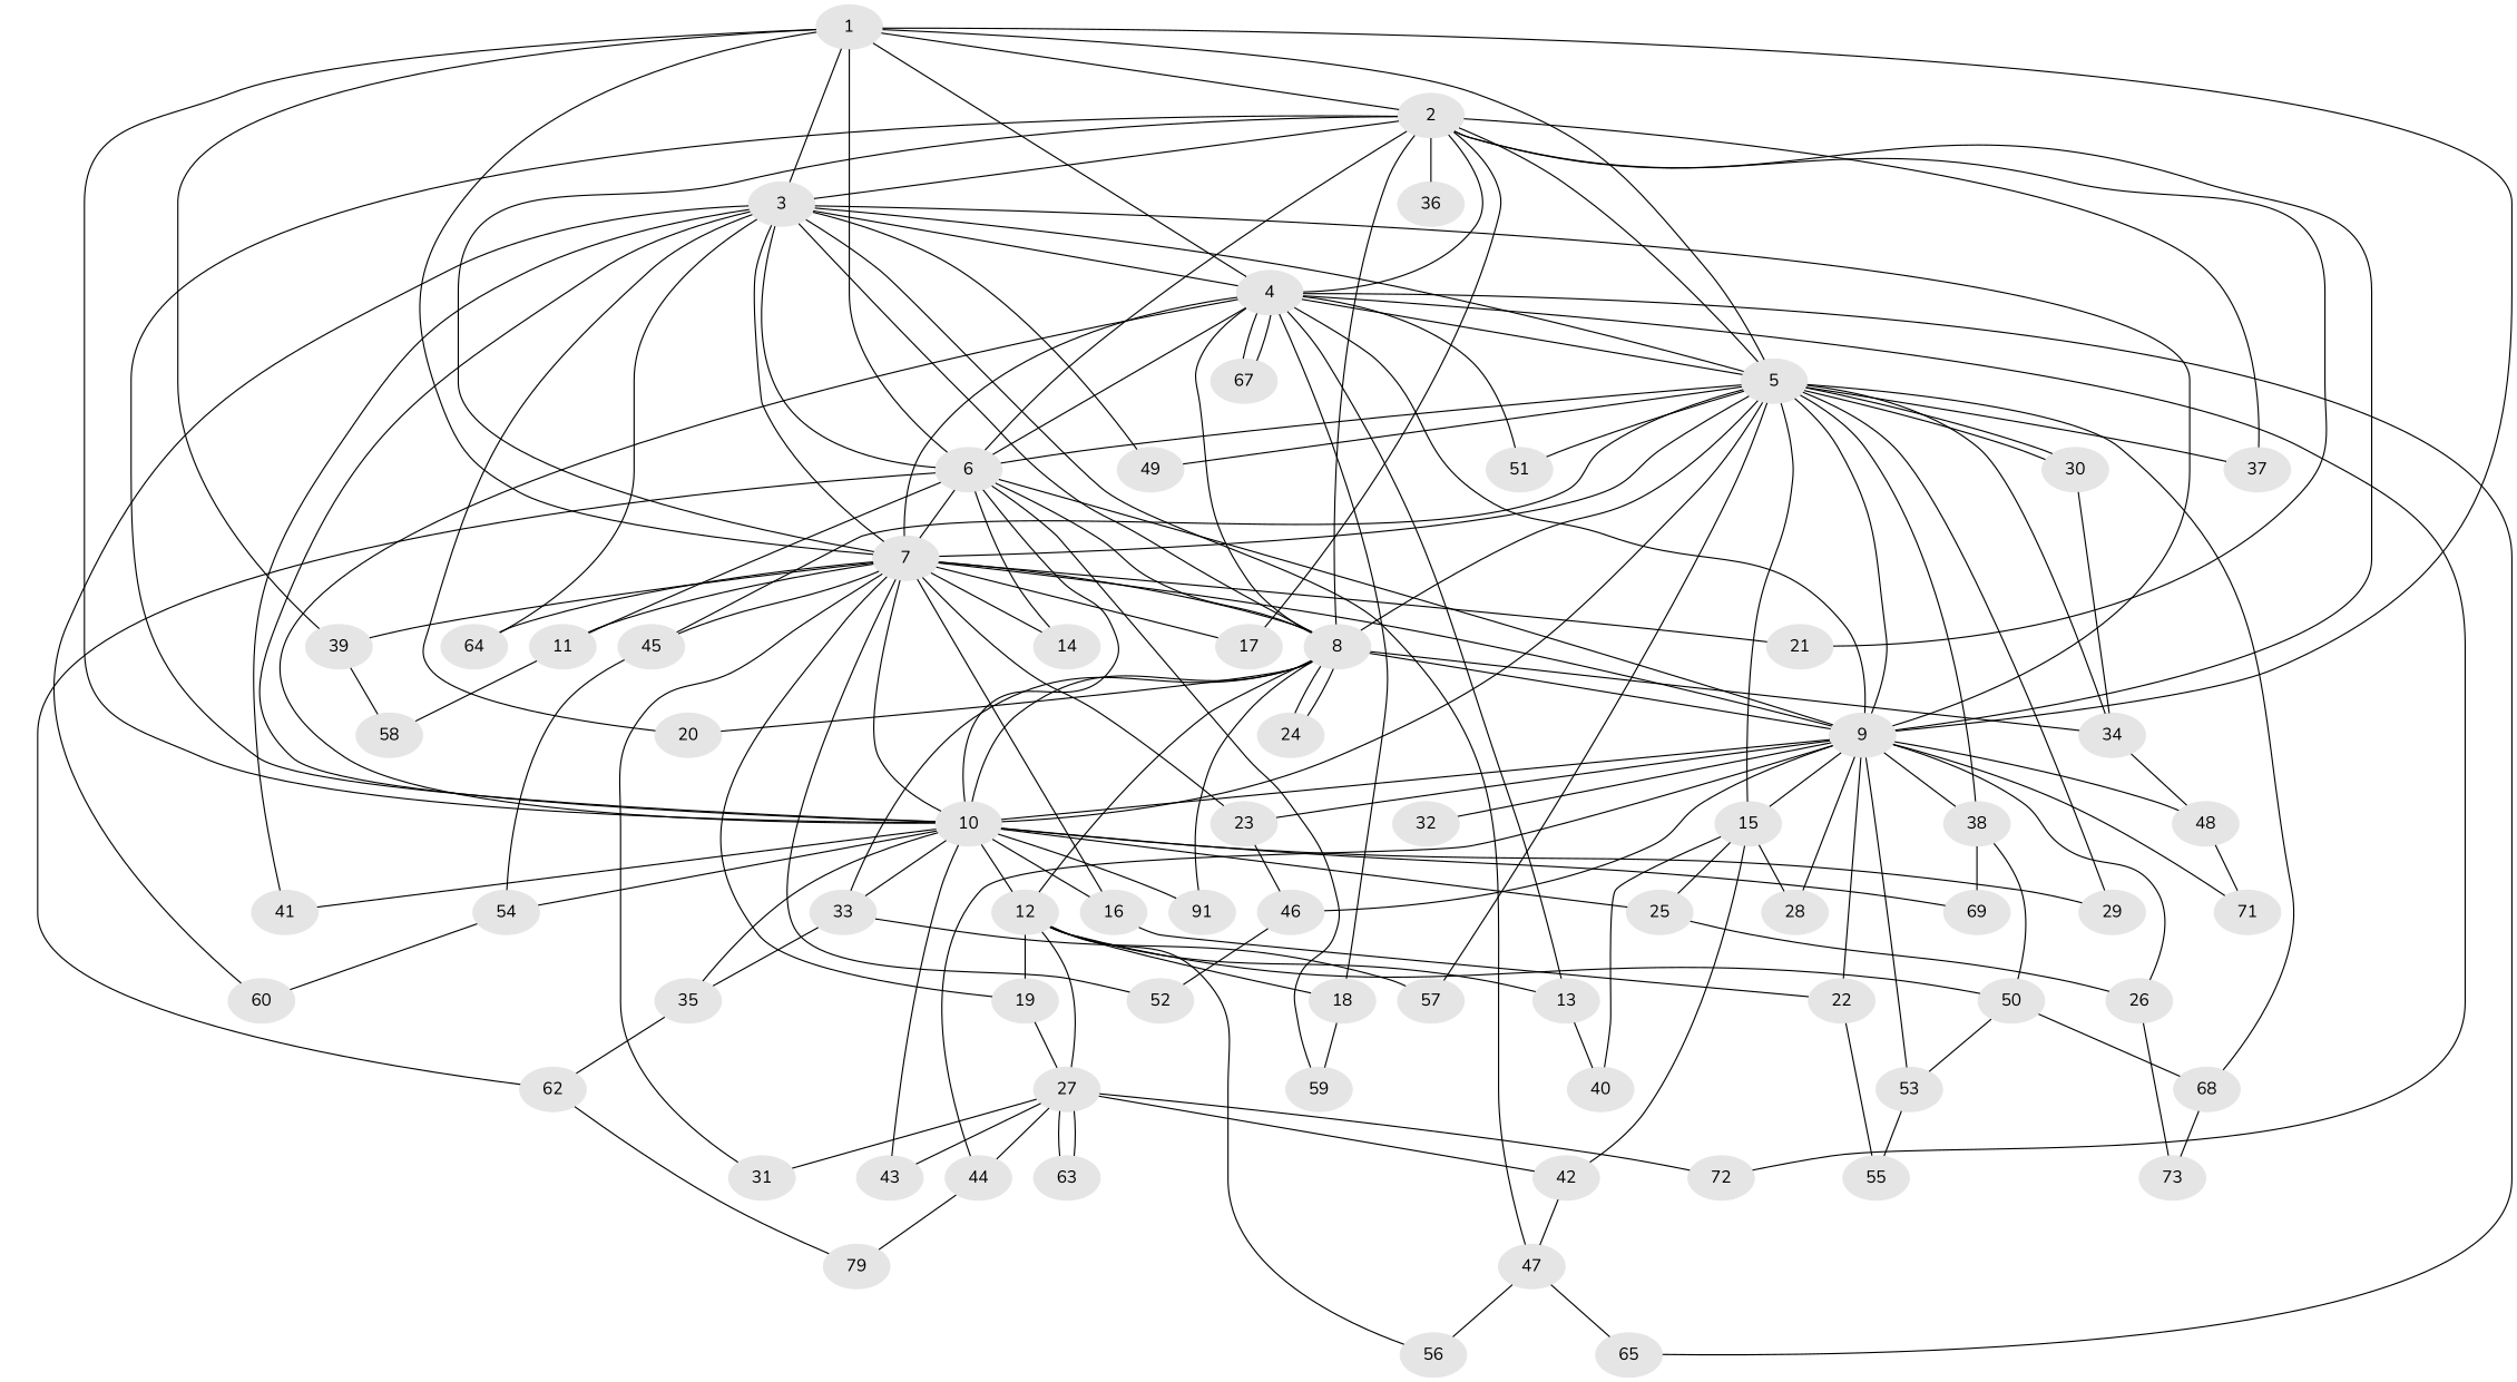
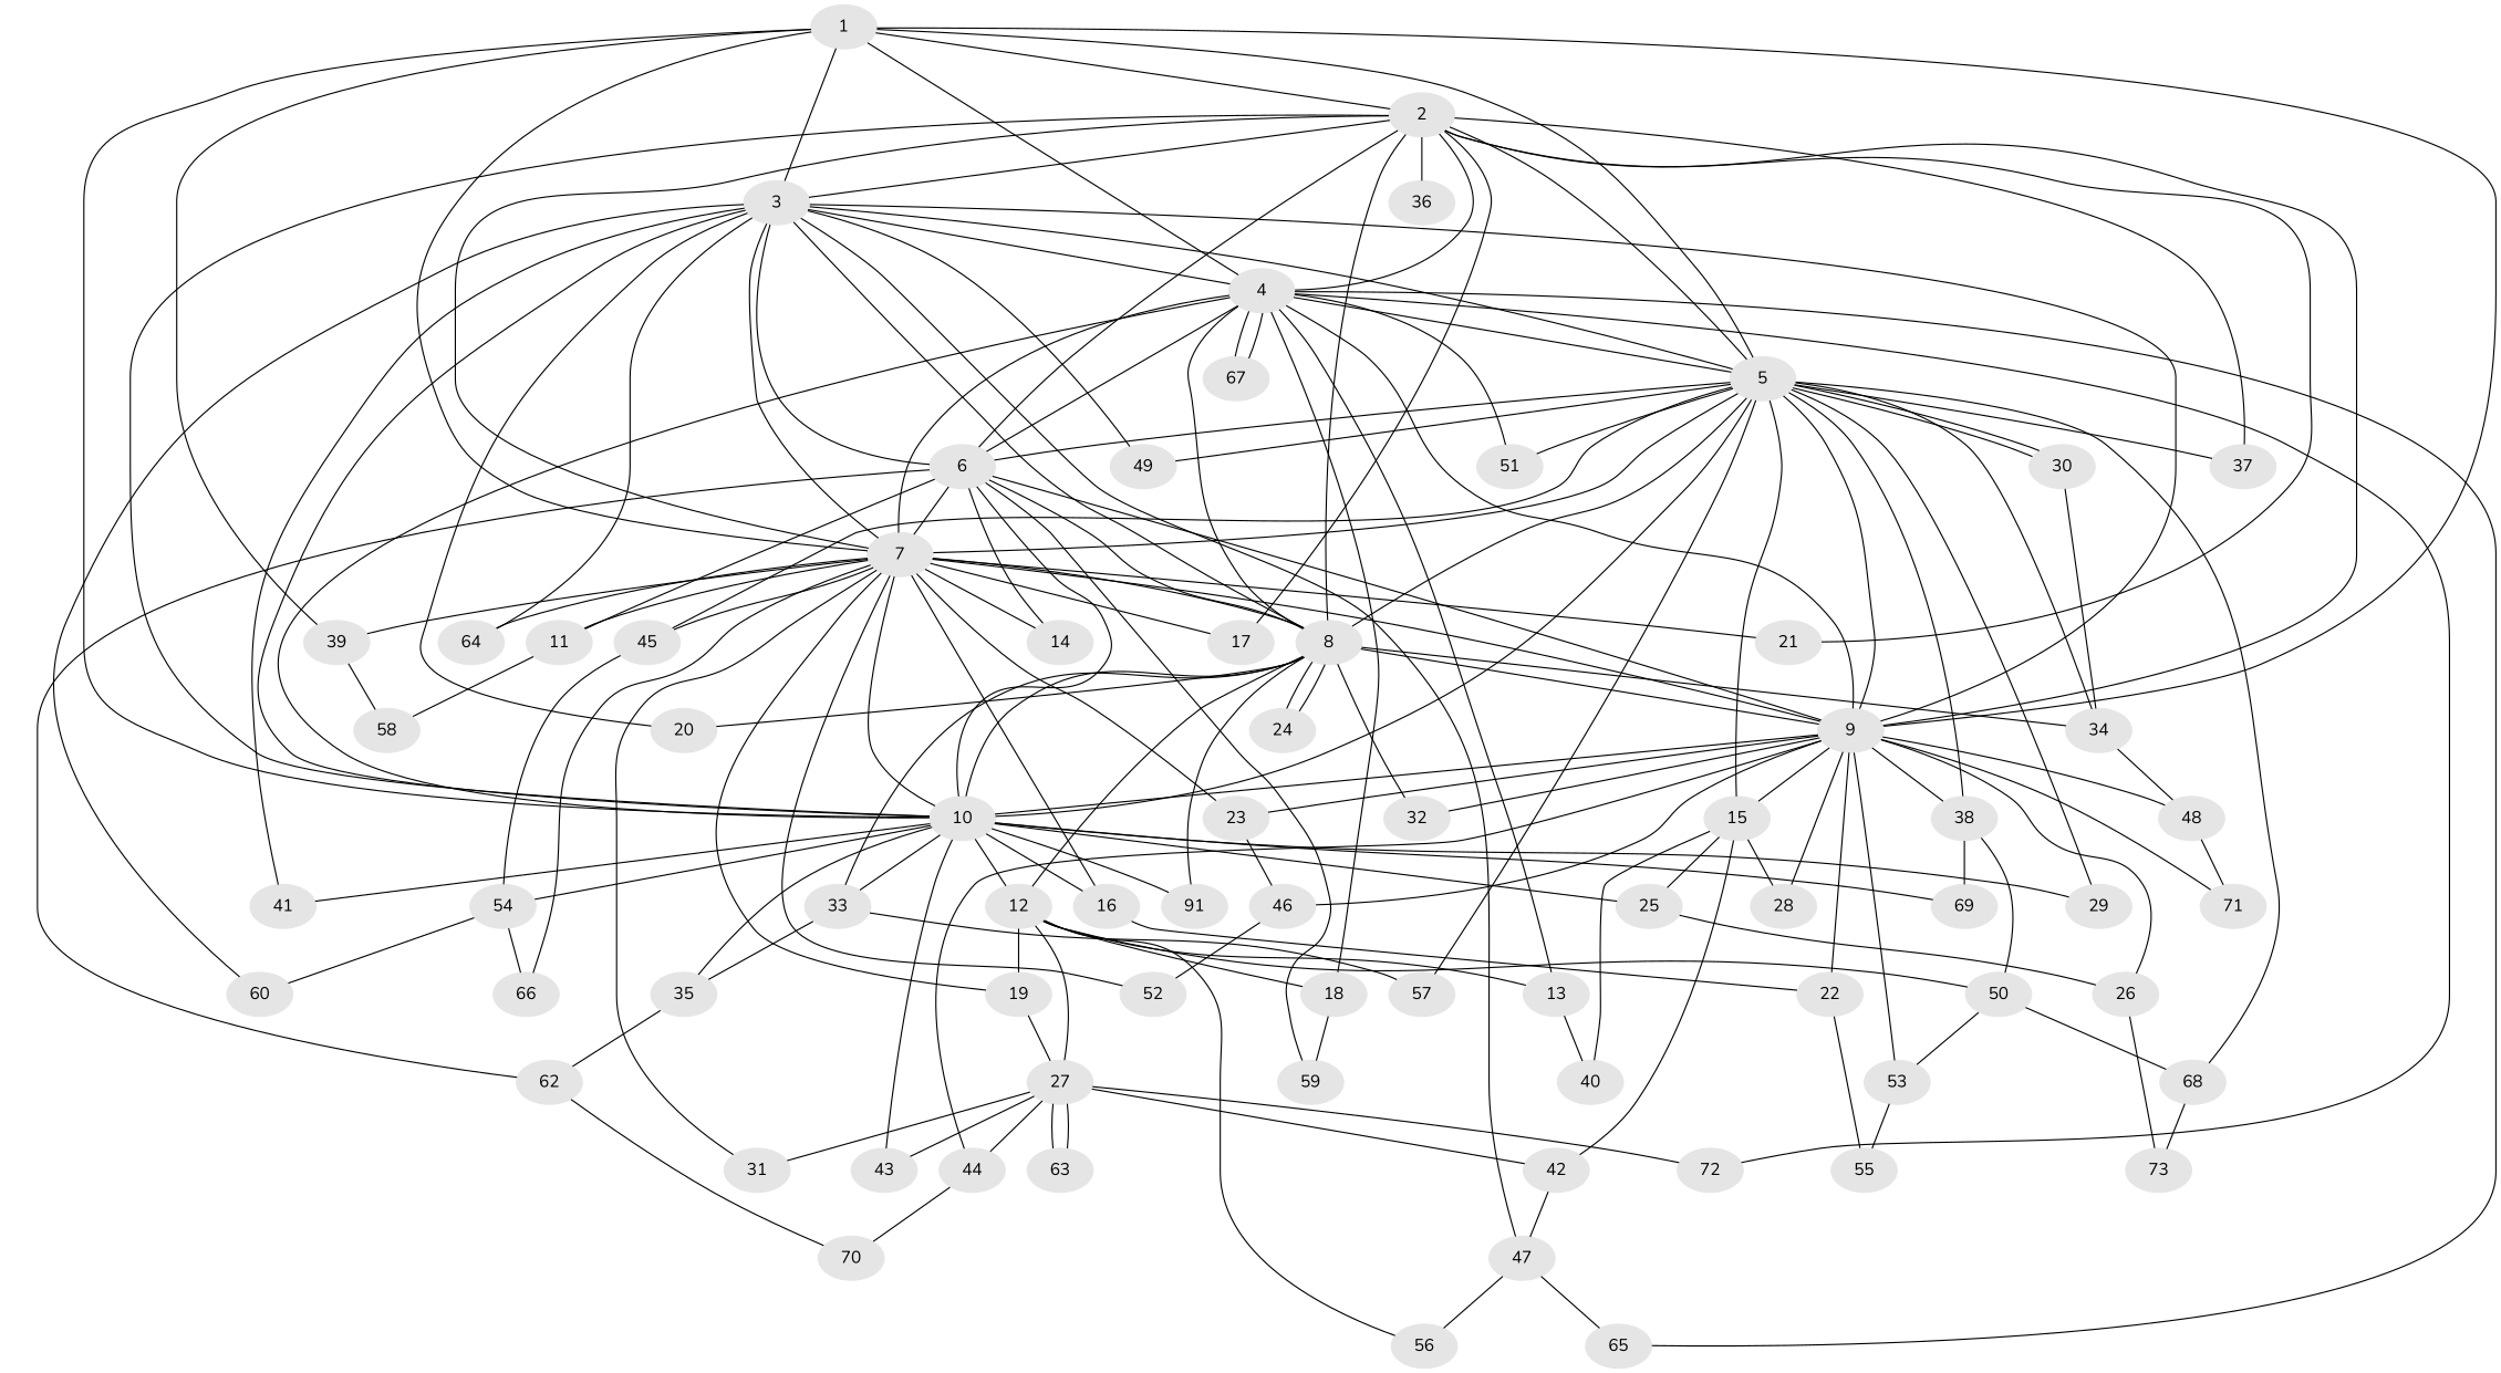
  graph {
    fontname=Nunito
    node [color=gray90 fontname=Nunito style=filled]
    edge [fontname=Nunito]
    1
    2
    3
    4
    5
    6
    7
    9
    10
    39
    8
    17
    21
    36
    37
    20
    41
    47
    49
    60
    64
    13
    18
    51
    65
    67
    72
    15
    29
    30
    34
    38
    45
    57
    68
    11
    14
    59
    62
    16
    19
    23
    31
    52
+   66
    12
    24
    32
    33
    n50 [label=91]
    22
    26
    28
    44
    46
    48
    53
    71
    25
    35
    43
    54
    69
    58
    56
    40
    42
    50
    73
-   70 [label=79]
+   70
    27
    55
    63
    1 -- 2
    1 -- 3
    1 -- 4
    1 -- 5
-   1 -- 6
    1 -- 7
    1 -- 9
    1 -- 10
    1 -- 39
    2 -- 3
    2 -- 4
    2 -- 5
    2 -- 6
    2 -- 7
    2 -- 9
    2 -- 10
    2 -- 8
    2 -- 17
    2 -- 21
    2 -- 36
    2 -- 37
    3 -- 4
    3 -- 5
    3 -- 6
    3 -- 7
    3 -- 9
    3 -- 10
    3 -- 8
    3 -- 20
    3 -- 41
    3 -- 47
    3 -- 49
    3 -- 60
    3 -- 64
    4 -- 5
    4 -- 6
    4 -- 7
    4 -- 9
    4 -- 10
    4 -- 8
    4 -- 13
    4 -- 18
    4 -- 51
    4 -- 65
    4 -- 67
    4 -- 67
    4 -- 72
    5 -- 6
    5 -- 7
    5 -- 9
    5 -- 10
    5 -- 8
    5 -- 37
    5 -- 49
    5 -- 51
    5 -- 15
    5 -- 29
    5 -- 30
    5 -- 30
    5 -- 34
    5 -- 38
    5 -- 45
    5 -- 57
    5 -- 68
    6 -- 7
    6 -- 9
    6 -- 10
    6 -- 8
    6 -- 11
    6 -- 14
    6 -- 59
    6 -- 62
    7 -- 9
    7 -- 10
    7 -- 39
    7 -- 8
    7 -- 17
    7 -- 21
    7 -- 64
    7 -- 45
    7 -- 11
    7 -- 14
    7 -- 16
    7 -- 19
    7 -- 23
    7 -- 31
    7 -- 52
+   7 -- 66
    9 -- 10
    9 -- 15
    9 -- 38
    9 -- 23
    9 -- 32
    9 -- 22
    9 -- 26
    9 -- 28
    9 -- 44
    9 -- 46
    9 -- 48
    9 -- 53
    9 -- 71
    10 -- 41
    10 -- 29
    10 -- 16
    10 -- 12
    10 -- 33
    10 -- n50
    10 -- 25
    10 -- 35
    10 -- 43
    10 -- 54
    10 -- 69
    39 -- 58
    8 -- 9
    8 -- 10
    8 -- 20
    8 -- 34
    8 -- 12
    8 -- 24
    8 -- 24
+   8 -- 32
    8 -- 33
    8 -- n50
    47 -- 65
    47 -- 56
    13 -- 40
    18 -- 59
    15 -- 28
    15 -- 25
    15 -- 40
    15 -- 42
    30 -- 34
    34 -- 48
    38 -- 69
    38 -- 50
    45 -- 54
    68 -- 73
    11 -- 58
    62 -- 70
    16 -- 22
    19 -- 27
    23 -- 46
    12 -- 13
    12 -- 18
    12 -- 19
    12 -- 56
    12 -- 50
    12 -- 27
    33 -- 57
    33 -- 35
    22 -- 55
    26 -- 73
    44 -- 70
    46 -- 52
    48 -- 71
    53 -- 55
    25 -- 26
    35 -- 62
    54 -- 60
+   54 -- 66
    42 -- 47
    50 -- 68
    50 -- 53
    27 -- 72
    27 -- 31
    27 -- 44
    27 -- 43
    27 -- 42
    27 -- 63
    27 -- 63
  }
